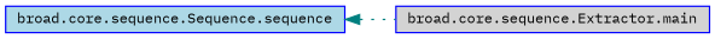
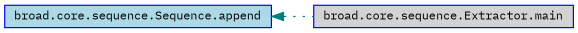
  digraph {
    rankdir=LR
    fontname="IBM Plex Mono"
    node [color=blue fontname="IBM Plex Mono" fontsize=10 shape=record style=filled]
-   n1 [fillcolor=lightblue fontcolor=black height=0.2 label="broad.core.sequence.Sequence.sequence" width=0.4]
+   n1 [fillcolor=lightblue fontcolor=black height=0.2 label="broad.core.sequence.Sequence.append" width=0.4]
    n2 [fillcolor=lightgrey height=0.2 label="broad.core.sequence.Extractor.main" width=0.4]
    n1 -> n2 [color=teal dir=back fontname="IBM Plex Mono" fontsize=10 labelfontname=Helvetica labelfontsize=10 style=dotted]
  }
